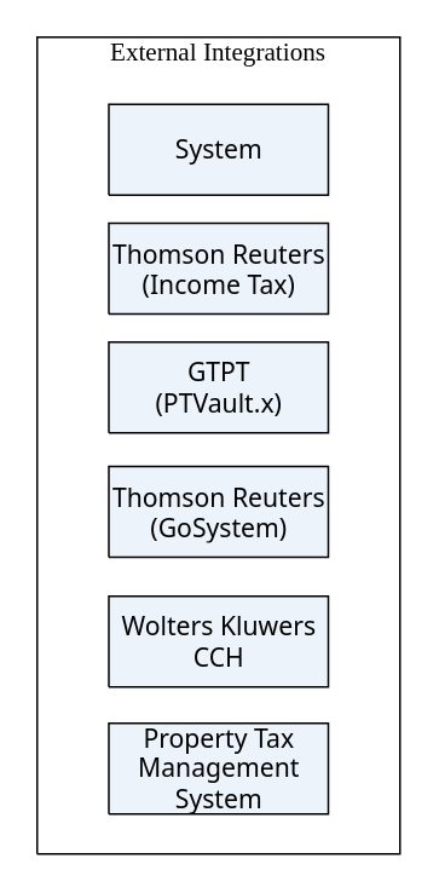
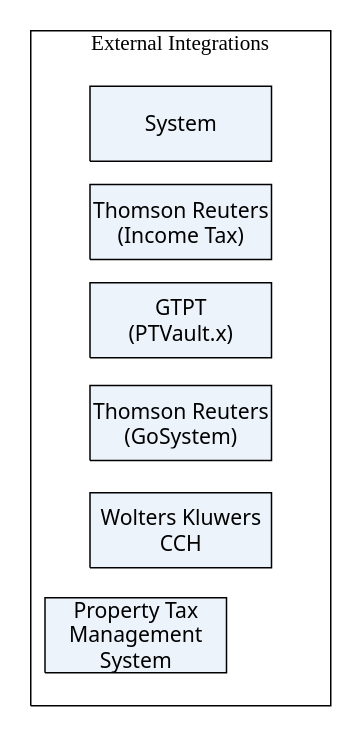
  <mxCell id="0" />
  <mxCell id="1" parent="0" />
  <mxCell id="2" value="&lt;div style=&quot;font-size: 1px&quot;&gt;&lt;p style=&quot;text-align: center; margin: 0px; text-indent: 0px; vertical-align: top; direction: ltr;&quot;&gt;&lt;font style=&quot;font-size:14.11px;font-family:Segoe Pro;color:#000000;direction:ltr;letter-spacing:0px;line-height:120%;opacity:1&quot;&gt;External Integrations&lt;br&gt;&lt;/font&gt;&lt;/p&gt;&lt;/div&gt;" style="verticalAlign=top;align=left;overflow=width;vsdxID=48;fillColor=none;gradientColor=none;shape=stencil(nZBLDoAgDERP0z3SIyjew0SURgSD+Lu9kMZoXLhwN9O+tukAlrNpJg1SzDH4QW/URgNYgZTkjA4UkwJUgGXng+6DX1zLfmoymdXo17xh5zmRJ6Q42BWCfc2oJfdAr+Yv+AP9Cb7OJ3H/2JG1HNGz/84klThPVCc=);points=[[1,0.5,0],[0.5,0,0],[0.5,0.5,0],[0.5,0.5,0]];labelBackgroundColor=none;rounded=0;html=1;whiteSpace=wrap;" vertex="1" parent="1"><mxGeometry x="20" y="20" width="200" height="450" as="geometry" /></mxCell>
- <mxCell id="3" value="&lt;div style=&quot;&quot;&gt;&lt;font face=&quot;Segoe UI&quot;&gt;&lt;span style=&quot;font-size: 14.11px;&quot;&gt;Property Tax Management System&lt;/span&gt;&lt;/font&gt;&lt;/div&gt;" style="verticalAlign=middle;align=center;overflow=width;vsdxID=44;fillColor=#ecf3fb;gradientColor=none;shape=stencil(nZBLDoAgDERP0z3SIyjew0SURgSD+Lu9kMZoXLhwN9O+tukAlrNpJg1SzDH4QW/URgNYgZTkjA4UkwJUgGXng+6DX1zLfmoymdXo17xh5zmRJ6Q42BWCfc2oJfdAr+Yv+AP9Cb7OJ3H/2JG1HNGz/84klThPVCc=);points=[[1,0.5,0],[0.5,0,0],[0.5,0.5,0],[0.5,0.5,0]];labelBackgroundColor=none;rounded=0;html=1;whiteSpace=wrap;" vertex="1" parent="1"><mxGeometry x="59.5" y="398" width="121" height="50" as="geometry" /></mxCell>
+ <mxCell id="3" value="&lt;div style=&quot;&quot;&gt;&lt;font face=&quot;Segoe UI&quot;&gt;&lt;span style=&quot;font-size: 14.11px;&quot;&gt;Property Tax Management System&lt;/span&gt;&lt;/font&gt;&lt;/div&gt;" style="verticalAlign=middle;align=center;overflow=width;vsdxID=44;fillColor=#ecf3fb;gradientColor=none;shape=stencil(nZBLDoAgDERP0z3SIyjew0SURgSD+Lu9kMZoXLhwN9O+tukAlrNpJg1SzDH4QW/URgNYgZTkjA4UkwJUgGXng+6DX1zLfmoymdXo17xh5zmRJ6Q42BWCfc2oJfdAr+Yv+AP9Cb7OJ3H/2JG1HNGz/84klThPVCc=);points=[[1,0.5,0],[0.5,0,0],[0.5,0.5,0],[0.5,0.5,0]];labelBackgroundColor=none;rounded=0;html=1;whiteSpace=wrap;" vertex="1" parent="1"><mxGeometry x="29.5" y="398" width="121" height="50" as="geometry" /></mxCell>
  <mxCell id="4" value="&lt;div style=&quot;&quot;&gt;&lt;div style=&quot;border-color: var(--border-color); font-size: 1px;&quot;&gt;&lt;font style=&quot;border-color: var(--border-color); font-size: 14.11px; font-family: &amp;quot;Segoe UI&amp;quot;; direction: ltr; letter-spacing: 0px; line-height: 16.932px; opacity: 1;&quot;&gt;Wolters Kluwers&lt;br style=&quot;border-color: var(--border-color);&quot;&gt;&lt;/font&gt;&lt;/div&gt;&lt;div style=&quot;border-color: var(--border-color); font-size: 1px;&quot;&gt;&lt;font style=&quot;border-color: var(--border-color); font-size: 14.11px; font-family: &amp;quot;Segoe UI&amp;quot;; direction: ltr; letter-spacing: 0px; line-height: 16.932px; opacity: 1;&quot;&gt;CCH&lt;/font&gt;&lt;/div&gt;&lt;/div&gt;" style="verticalAlign=middle;align=center;overflow=width;vsdxID=44;fillColor=#ecf3fb;gradientColor=none;shape=stencil(nZBLDoAgDERP0z3SIyjew0SURgSD+Lu9kMZoXLhwN9O+tukAlrNpJg1SzDH4QW/URgNYgZTkjA4UkwJUgGXng+6DX1zLfmoymdXo17xh5zmRJ6Q42BWCfc2oJfdAr+Yv+AP9Cb7OJ3H/2JG1HNGz/84klThPVCc=);points=[[1,0.5,0],[0.5,0,0],[0.5,0.5,0],[0.5,0.5,0]];labelBackgroundColor=none;rounded=0;html=1;whiteSpace=wrap;" vertex="1" parent="1"><mxGeometry x="59.5" y="328" width="121" height="50" as="geometry" /></mxCell>
  <mxCell id="5" value="&lt;div style=&quot;&quot;&gt;&lt;div style=&quot;border-color: var(--border-color); font-size: 1px;&quot;&gt;&lt;div style=&quot;border-color: var(--border-color);&quot;&gt;&lt;font style=&quot;border-color: var(--border-color); font-size: 14.11px; font-family: &amp;quot;Segoe UI&amp;quot;; direction: ltr; letter-spacing: 0px; line-height: 16.932px; opacity: 1;&quot;&gt;Thomson Reuters&lt;br style=&quot;border-color: var(--border-color);&quot;&gt;&lt;/font&gt;&lt;/div&gt;&lt;div style=&quot;border-color: var(--border-color);&quot;&gt;&lt;font style=&quot;border-color: var(--border-color); font-size: 14.11px; font-family: &amp;quot;Segoe UI&amp;quot;; direction: ltr; letter-spacing: 0px; line-height: 16.932px; opacity: 1;&quot;&gt;(GoSystem)&lt;/font&gt;&lt;/div&gt;&lt;/div&gt;&lt;/div&gt;" style="verticalAlign=middle;align=center;overflow=width;vsdxID=44;fillColor=#ecf3fb;gradientColor=none;shape=stencil(nZBLDoAgDERP0z3SIyjew0SURgSD+Lu9kMZoXLhwN9O+tukAlrNpJg1SzDH4QW/URgNYgZTkjA4UkwJUgGXng+6DX1zLfmoymdXo17xh5zmRJ6Q42BWCfc2oJfdAr+Yv+AP9Cb7OJ3H/2JG1HNGz/84klThPVCc=);points=[[1,0.5,0],[0.5,0,0],[0.5,0.5,0],[0.5,0.5,0]];labelBackgroundColor=none;rounded=0;html=1;whiteSpace=wrap;" vertex="1" parent="1"><mxGeometry x="59.5" y="256.5" width="121" height="50" as="geometry" /></mxCell>
  <mxCell id="6" value="&lt;div style=&quot;&quot;&gt;&lt;div style=&quot;border-color: var(--border-color); font-size: 1px;&quot;&gt;&lt;div style=&quot;border-color: var(--border-color);&quot;&gt;&lt;div style=&quot;border-color: var(--border-color);&quot;&gt;&lt;font style=&quot;border-color: var(--border-color); font-size: 14.11px; font-family: &amp;quot;Segoe UI&amp;quot;; direction: ltr; letter-spacing: 0px; line-height: 16.932px; opacity: 1;&quot;&gt;GTPT&lt;br style=&quot;border-color: var(--border-color);&quot;&gt;&lt;/font&gt;&lt;/div&gt;&lt;div style=&quot;border-color: var(--border-color);&quot;&gt;&lt;font style=&quot;border-color: var(--border-color); font-size: 14.11px; font-family: &amp;quot;Segoe UI&amp;quot;; direction: ltr; letter-spacing: 0px; line-height: 16.932px; opacity: 1;&quot;&gt;(PTVault.x)&lt;/font&gt;&lt;/div&gt;&lt;/div&gt;&lt;/div&gt;&lt;/div&gt;" style="verticalAlign=middle;align=center;overflow=width;vsdxID=44;fillColor=#ecf3fb;gradientColor=none;shape=stencil(nZBLDoAgDERP0z3SIyjew0SURgSD+Lu9kMZoXLhwN9O+tukAlrNpJg1SzDH4QW/URgNYgZTkjA4UkwJUgGXng+6DX1zLfmoymdXo17xh5zmRJ6Q42BWCfc2oJfdAr+Yv+AP9Cb7OJ3H/2JG1HNGz/84klThPVCc=);points=[[1,0.5,0],[0.5,0,0],[0.5,0.5,0],[0.5,0.5,0]];labelBackgroundColor=none;rounded=0;html=1;whiteSpace=wrap;" vertex="1" parent="1"><mxGeometry x="59.5" y="188" width="121" height="50" as="geometry" /></mxCell>
  <mxCell id="7" value="&lt;div style=&quot;&quot;&gt;&lt;div style=&quot;border-color: var(--border-color); font-size: 1px;&quot;&gt;&lt;div style=&quot;border-color: var(--border-color);&quot;&gt;&lt;div style=&quot;border-color: var(--border-color);&quot;&gt;&lt;div style=&quot;border-color: var(--border-color);&quot;&gt;&lt;font style=&quot;border-color: var(--border-color); font-size: 14.11px; font-family: &amp;quot;Segoe UI&amp;quot;; direction: ltr; letter-spacing: 0px; line-height: 16.932px; opacity: 1;&quot;&gt;Thomson Reuters&lt;br style=&quot;border-color: var(--border-color);&quot;&gt;&lt;/font&gt;&lt;/div&gt;&lt;div style=&quot;border-color: var(--border-color);&quot;&gt;&lt;font style=&quot;border-color: var(--border-color); font-size: 14.11px; font-family: &amp;quot;Segoe UI&amp;quot;; direction: ltr; letter-spacing: 0px; line-height: 16.932px; opacity: 1;&quot;&gt;(Income Tax)&lt;/font&gt;&lt;/div&gt;&lt;/div&gt;&lt;/div&gt;&lt;/div&gt;&lt;/div&gt;" style="verticalAlign=middle;align=center;overflow=width;vsdxID=44;fillColor=#ecf3fb;gradientColor=none;shape=stencil(nZBLDoAgDERP0z3SIyjew0SURgSD+Lu9kMZoXLhwN9O+tukAlrNpJg1SzDH4QW/URgNYgZTkjA4UkwJUgGXng+6DX1zLfmoymdXo17xh5zmRJ6Q42BWCfc2oJfdAr+Yv+AP9Cb7OJ3H/2JG1HNGz/84klThPVCc=);points=[[1,0.5,0],[0.5,0,0],[0.5,0.5,0],[0.5,0.5,0]];labelBackgroundColor=none;rounded=0;html=1;whiteSpace=wrap;" vertex="1" parent="1"><mxGeometry x="59.5" y="122.5" width="121" height="50" as="geometry" /></mxCell>
  <mxCell id="8" value="&lt;div style=&quot;&quot;&gt;&lt;div style=&quot;border-color: var(--border-color);&quot;&gt;&lt;div style=&quot;border-color: var(--border-color);&quot;&gt;&lt;div style=&quot;border-color: var(--border-color);&quot;&gt;&lt;div style=&quot;border-color: var(--border-color);&quot;&gt;&lt;font face=&quot;Segoe UI&quot;&gt;&lt;span style=&quot;font-size: 14.11px;&quot;&gt;System&lt;/span&gt;&lt;/font&gt;&lt;/div&gt;&lt;/div&gt;&lt;/div&gt;&lt;/div&gt;&lt;/div&gt;" style="verticalAlign=middle;align=center;overflow=width;vsdxID=44;fillColor=#ecf3fb;gradientColor=none;shape=stencil(nZBLDoAgDERP0z3SIyjew0SURgSD+Lu9kMZoXLhwN9O+tukAlrNpJg1SzDH4QW/URgNYgZTkjA4UkwJUgGXng+6DX1zLfmoymdXo17xh5zmRJ6Q42BWCfc2oJfdAr+Yv+AP9Cb7OJ3H/2JG1HNGz/84klThPVCc=);points=[[1,0.5,0],[0.5,0,0],[0.5,0.5,0],[0.5,0.5,0]];labelBackgroundColor=none;rounded=0;html=1;whiteSpace=wrap;" vertex="1" parent="1"><mxGeometry x="59.5" y="57" width="121" height="50" as="geometry" /></mxCell>
